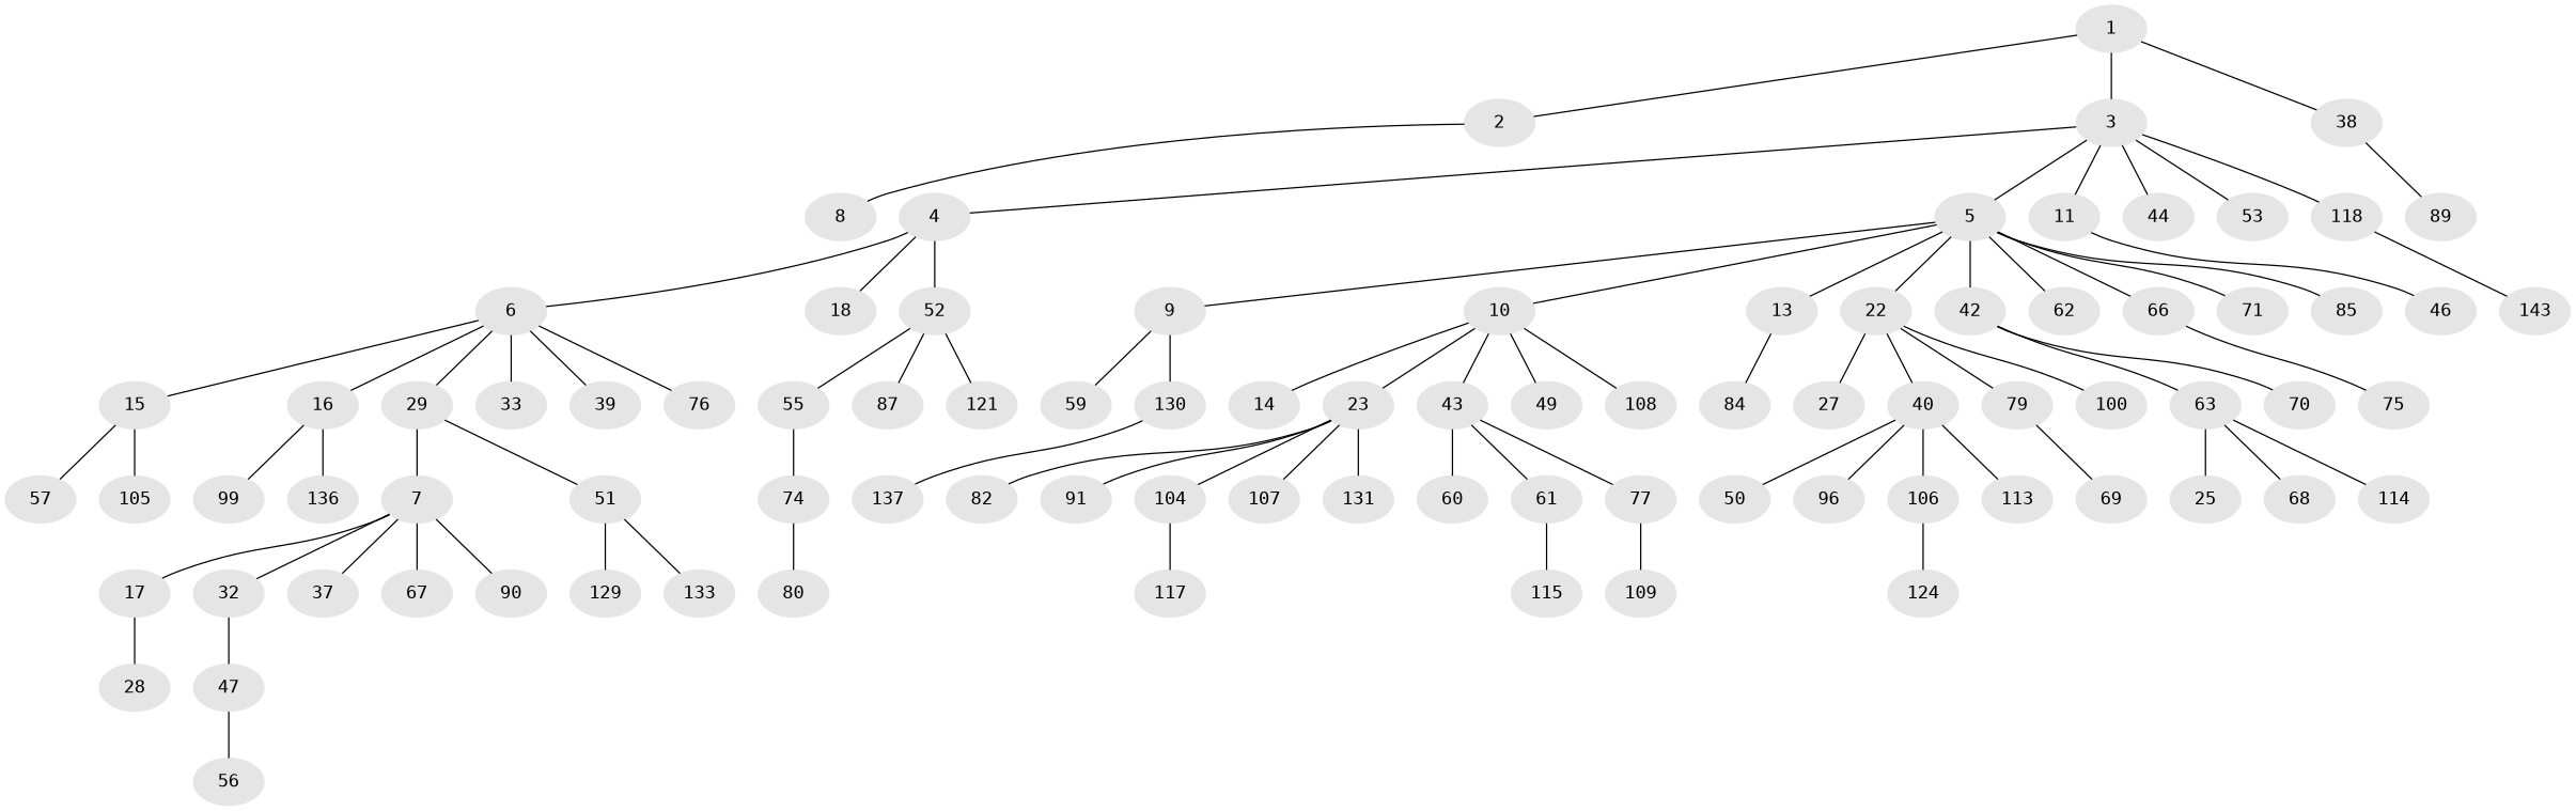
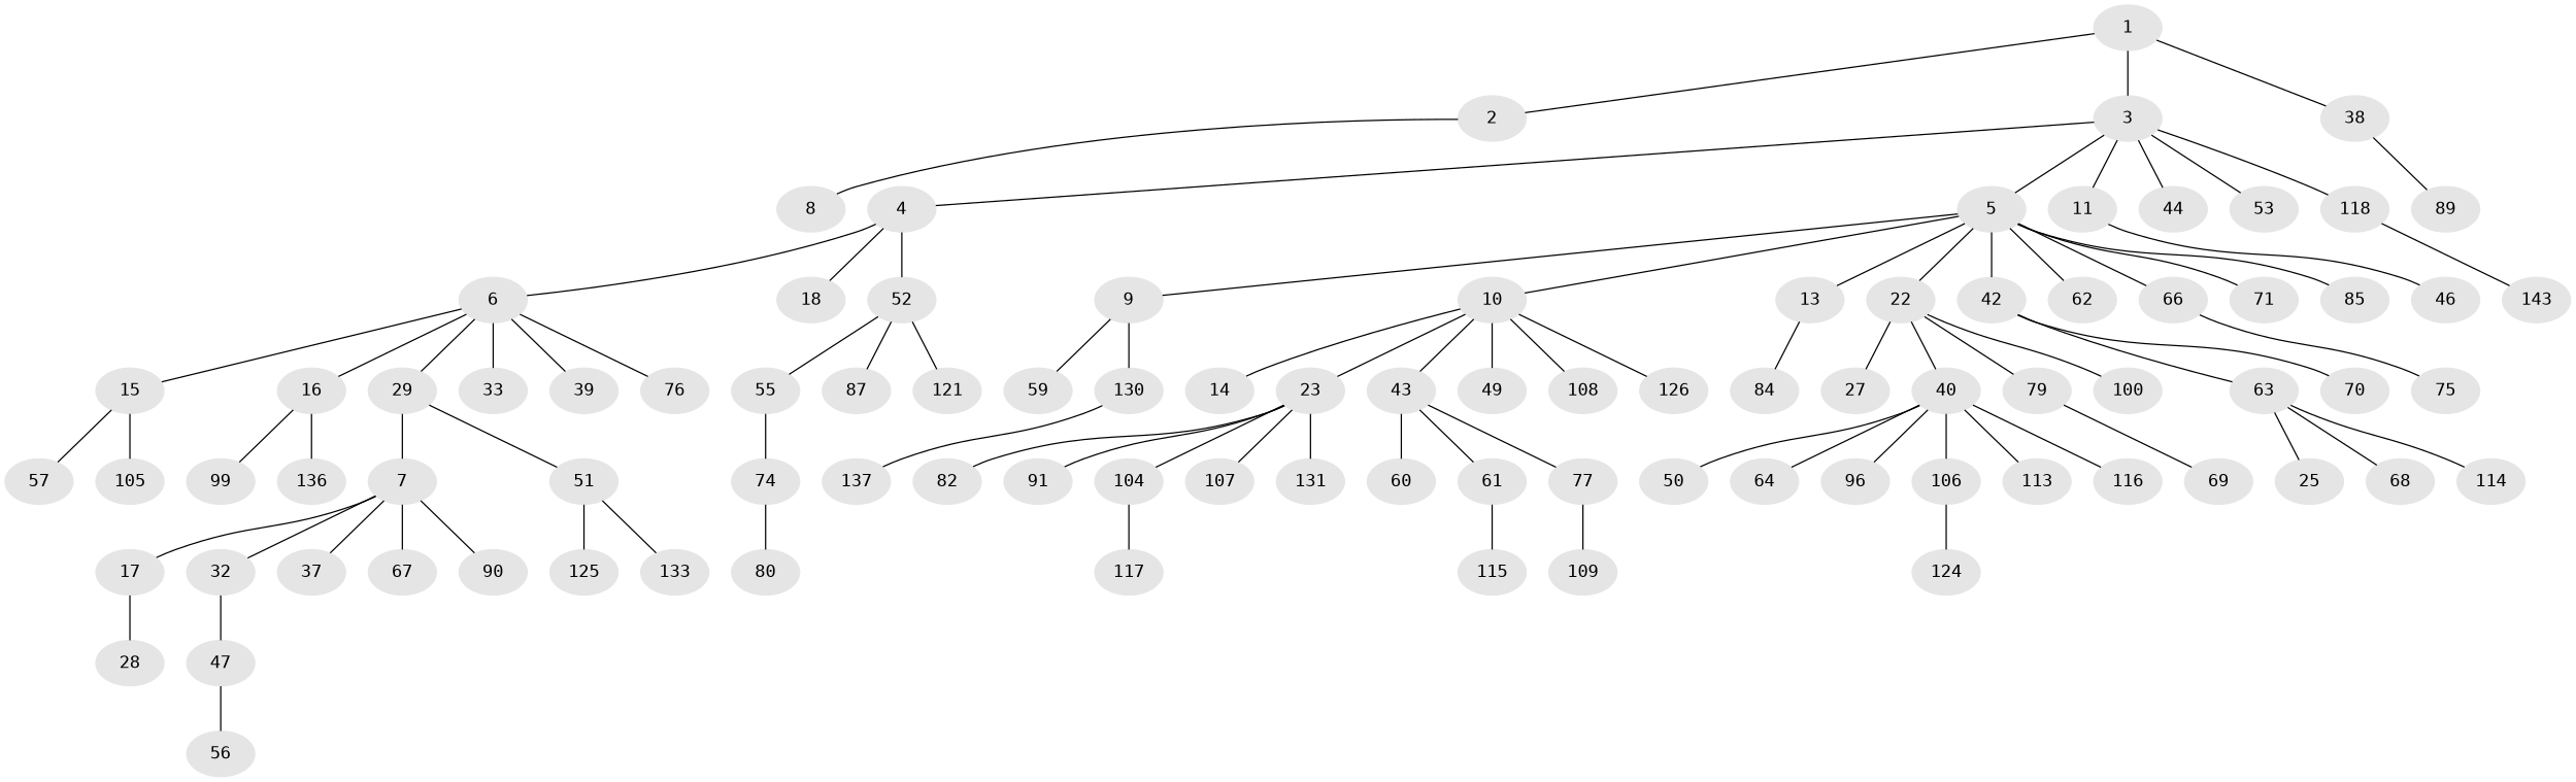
  graph {
    fontname="DejaVu Sans Mono"
    node [color=gray90 fontname="DejaVu Sans Mono" style=filled]
    edge [fontname="DejaVu Sans Mono"]
    1 [super="+36"]
    2 [super="+11"]
    3 [super="+31"]
    38
    8
    4 [super="+35"]
    5 [super="+127"]
    n8 [label=11 super="+101"]
    44
    53
    118 [super="+140"]
    89
    6 [super="+12"]
    18 [super="+34"]
    52 [super="+54"]
    9 [super="+20"]
    10 [super="+26"]
    13 [super="+120"]
    22 [super="+112"]
    42 [super="+48"]
    62 [super="+111"]
    66
    71
    85
    46 [super="+144"]
    143
    15 [super="+21"]
    16 [super="+25"]
    29
    33
    39
    76 [super="+94"]
    55 [super="+86"]
    87 [super="+103"]
    121
    59
    130
    14 [super="+73"]
    23 [super="+24"]
    43
    49
    108
+   126 [super="+132"]
    84
    27
    40 [super="+68"]
    79
    100 [super="+138"]
    63 [super="+102"]
    70
    75 [super="+123"]
    7 [super="+30"]
    17 [super="+41"]
    32 [super="+58"]
    37 [super="+45"]
    67 [super="+78"]
    90
    57
    105
    n60 [label=99]
    136
    51 [super="+135"]
    28
    47 [super="+98"]
    137
    82
    91 [super="+99"]
    104
    107 [super="+110"]
    131
    60
    61
    77 [super="+142"]
    50 [super="+72"]
+   64 [super="+95"]
    96
    106
    113 [super="+119"]
+   116 [super="+139"]
    69 [super="+122"]
    117 [super="+125"]
-   129
+   129 [label=125]
    133
    56
    124
    n86 [label=25 super="+141"]
    n87 [label=68]
    114
    115 [super="+128"]
    109 [super="+134"]
    74 [super="+83"]
    80
    1 -- 2
    1 -- 3
    1 -- 38
    2 -- 8
    3 -- 4
    3 -- 5
    3 -- n8
    3 -- 44
    3 -- 53
    3 -- 118
    38 -- 89
    4 -- 6
    4 -- 18
    4 -- 52
    5 -- 9
    5 -- 10
    5 -- 13
    5 -- 22
    5 -- 42
    5 -- 62
    5 -- 66
    5 -- 71
    5 -- 85
    n8 -- 46
    118 -- 143
    6 -- 15
    6 -- 16
    6 -- 29
    6 -- 33
    6 -- 39
    6 -- 76
    52 -- 55
    52 -- 87
    52 -- 121
    9 -- 59
    9 -- 130
    10 -- 14
    10 -- 23
    10 -- 43
    10 -- 49
    10 -- 108
+   10 -- 126
    13 -- 84
    22 -- 27
    22 -- 40
    22 -- 79
    22 -- 100
    42 -- 63
    42 -- 70
    66 -- 75
    15 -- 57
    15 -- 105
    16 -- n60
    16 -- 136
    29 -- 7
    29 -- 51
    55 -- 74
    130 -- 137
    23 -- 82
    23 -- 91
    23 -- 104
    23 -- 107
    23 -- 131
    43 -- 60
    43 -- 61
    43 -- 77
    40 -- 50
+   40 -- 64
    40 -- 96
    40 -- 106
    40 -- 113
+   40 -- 116
    79 -- 69
    63 -- n86
    63 -- n87
    63 -- 114
    7 -- 17
    7 -- 32
    7 -- 37
    7 -- 67
    7 -- 90
    17 -- 28
    32 -- 47
    51 -- 129
    51 -- 133
    47 -- 56
    104 -- 117
    61 -- 115
    77 -- 109
    106 -- 124
    74 -- 80
  }
